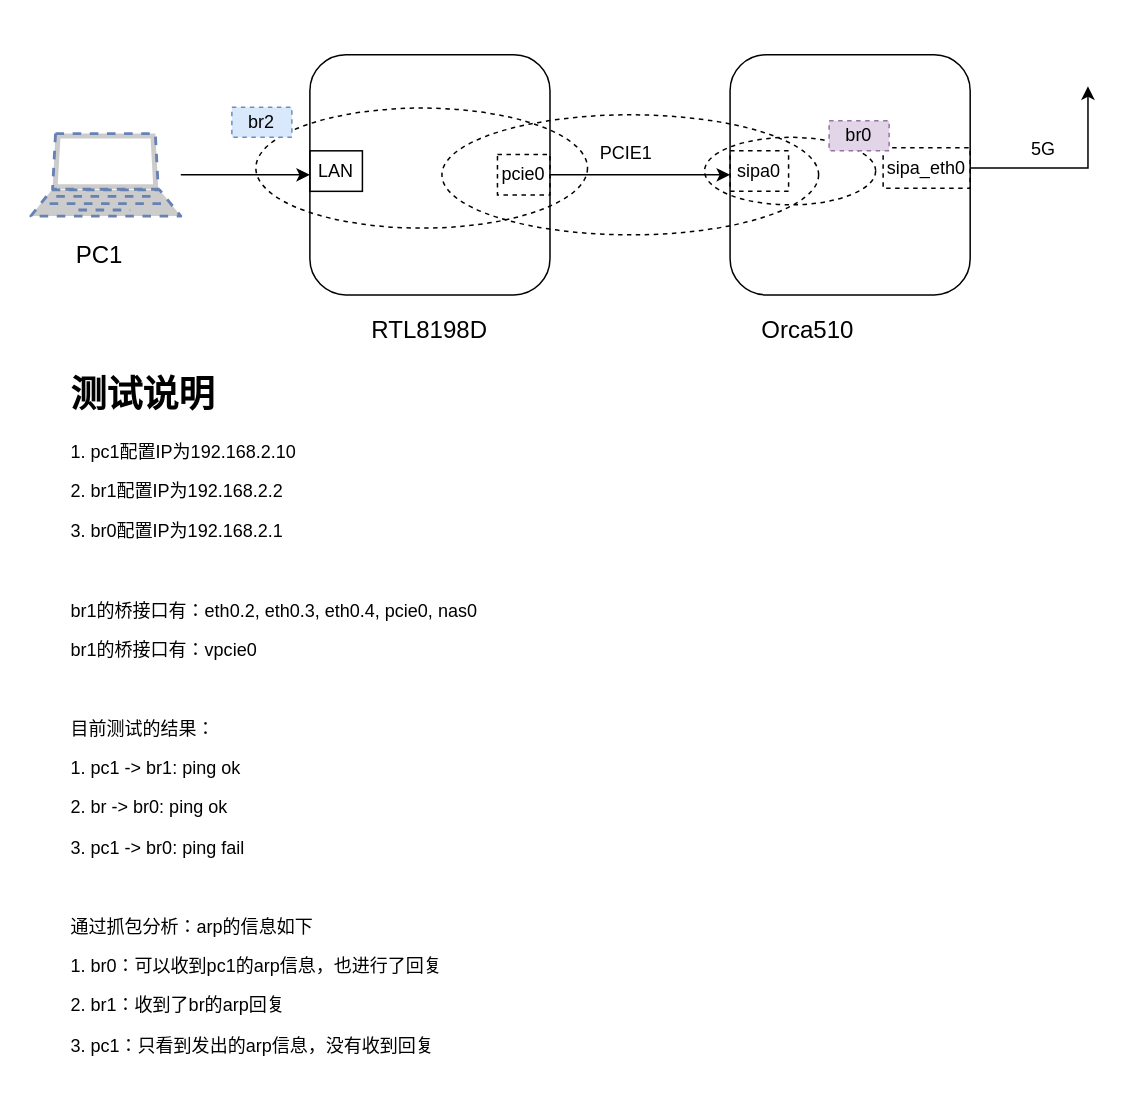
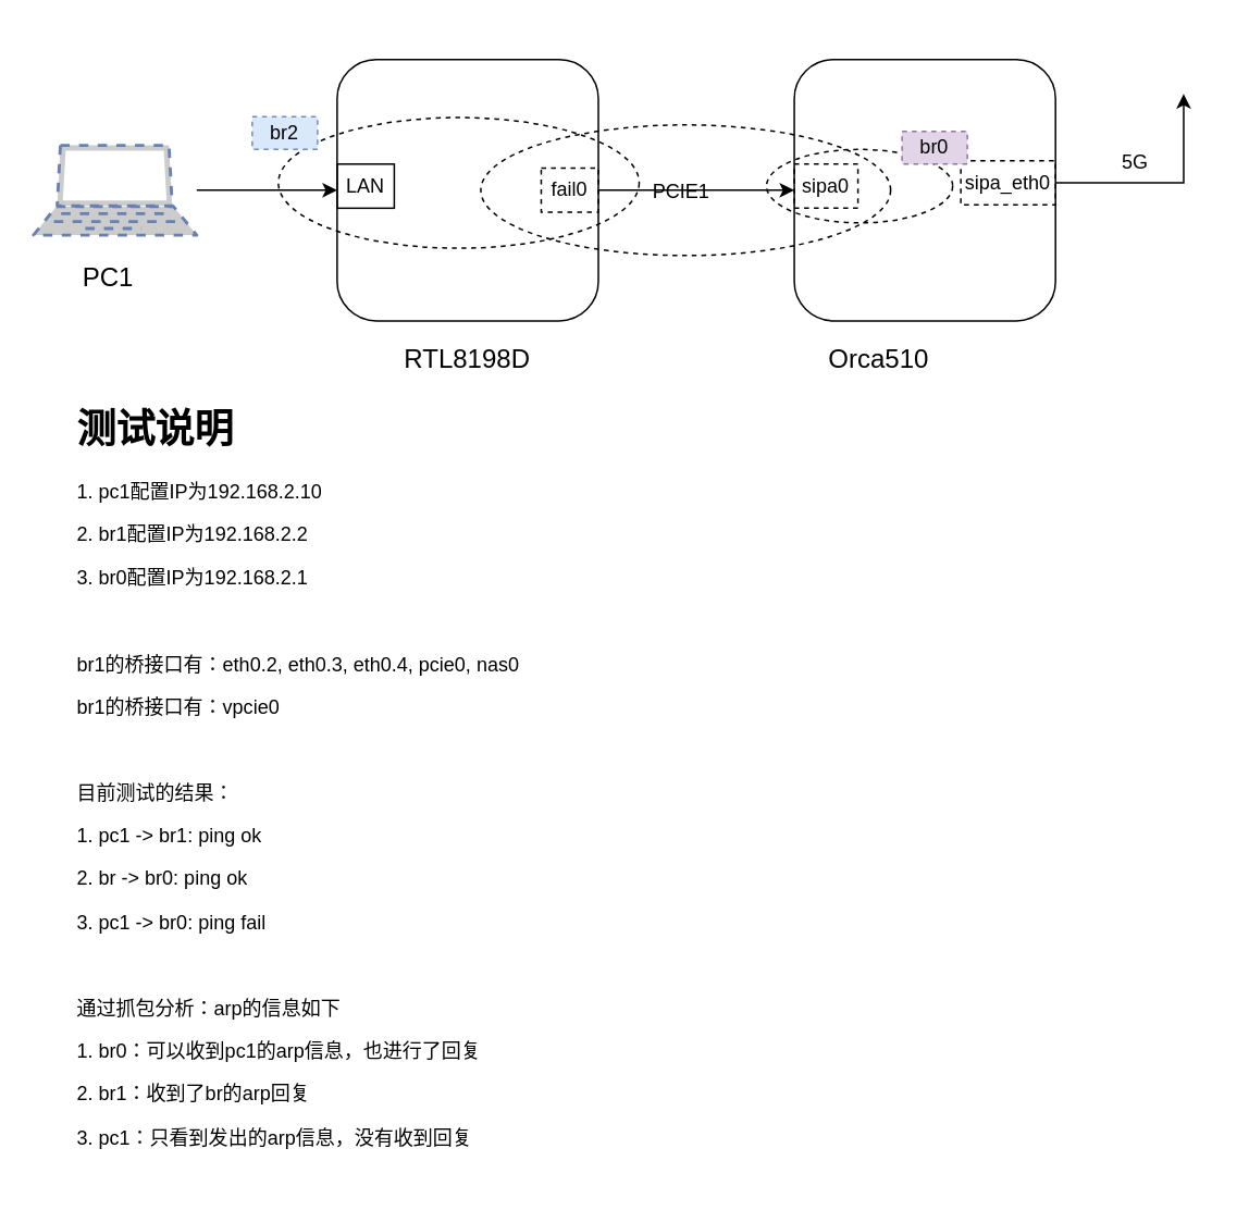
  <mxCell id="0" />
  <mxCell id="1" parent="0" />
  <mxCell id="2" style="edgeStyle=orthogonalEdgeStyle;rounded=0;orthogonalLoop=1;jettySize=auto;html=1;entryX=0;entryY=0.5;entryDx=0;entryDy=0;" edge="1" parent="1" source="3" target="4"><mxGeometry relative="1" as="geometry" /></mxCell>
  <mxCell id="3" value="" style="rounded=1;whiteSpace=wrap;html=1;" vertex="1" parent="1"><mxGeometry x="206" y="36" width="160" height="160" as="geometry" /></mxCell>
  <mxCell id="4" value="" style="rounded=1;whiteSpace=wrap;html=1;" vertex="1" parent="1"><mxGeometry x="486" y="36" width="160" height="160" as="geometry" /></mxCell>
  <mxCell id="5" value="" style="ellipse;whiteSpace=wrap;html=1;fillColor=none;dashed=1;" vertex="1" parent="1"><mxGeometry x="294" y="76" width="251" height="80" as="geometry" /></mxCell>
- <mxCell id="6" value="PCIE1" style="text;html=1;strokeColor=none;fillColor=none;align=center;verticalAlign=middle;whiteSpace=wrap;rounded=0;dashed=1;" vertex="1" parent="1"><mxGeometry x="397" y="92" width="40" height="20" as="geometry" /></mxCell>
- <mxCell id="7" value="pcie0" style="rounded=0;whiteSpace=wrap;html=1;dashed=1;fillColor=none;" vertex="1" parent="1"><mxGeometry x="331" y="102.5" width="35" height="27" as="geometry" /></mxCell>
+ <mxCell id="6" value="PCIE1" style="text;html=1;strokeColor=none;fillColor=none;align=center;verticalAlign=middle;whiteSpace=wrap;rounded=0;dashed=1;" vertex="1" parent="1"><mxGeometry x="397" y="107" width="40" height="20" as="geometry" /></mxCell>
+ <mxCell id="7" value="fail0" style="rounded=0;whiteSpace=wrap;html=1;dashed=1;fillColor=none;" vertex="1" parent="1"><mxGeometry x="331" y="102.5" width="35" height="27" as="geometry" /></mxCell>
  <mxCell id="8" value="sipa0" style="rounded=0;whiteSpace=wrap;html=1;dashed=1;fillColor=none;" vertex="1" parent="1"><mxGeometry x="486" y="100" width="39" height="27" as="geometry" /></mxCell>
  <mxCell id="9" style="edgeStyle=orthogonalEdgeStyle;rounded=0;orthogonalLoop=1;jettySize=auto;html=1;" edge="1" parent="1" source="10" target="3"><mxGeometry relative="1" as="geometry" /></mxCell>
  <mxCell id="10" value="" style="fontColor=#0066CC;verticalAlign=top;verticalLabelPosition=bottom;labelPosition=center;align=center;html=1;outlineConnect=0;fillColor=#CCCCCC;strokeColor=#6881B3;gradientColor=none;gradientDirection=north;strokeWidth=2;shape=mxgraph.networks.laptop;dashed=1;" vertex="1" parent="1"><mxGeometry x="20" y="88.5" width="100" height="55" as="geometry" /></mxCell>
  <mxCell id="11" value="LAN" style="rounded=0;whiteSpace=wrap;html=1;dashed=0;fillColor=none;" vertex="1" parent="1"><mxGeometry x="206" y="100" width="35" height="27" as="geometry" /></mxCell>
  <mxCell id="12" style="edgeStyle=orthogonalEdgeStyle;rounded=0;orthogonalLoop=1;jettySize=auto;html=1;entryX=0.5;entryY=1;entryDx=0;entryDy=0;" edge="1" parent="1" source="13" target="14"><mxGeometry relative="1" as="geometry" /></mxCell>
  <mxCell id="13" value="sipa_eth0" style="rounded=0;whiteSpace=wrap;html=1;dashed=1;fillColor=none;" vertex="1" parent="1"><mxGeometry x="588" y="98" width="58" height="27" as="geometry" /></mxCell>
  <mxCell id="14" value="" style="shape=image;html=1;verticalAlign=top;verticalLabelPosition=bottom;labelBackgroundColor=#ffffff;imageAspect=0;aspect=fixed;image=https://cdn0.iconfinder.com/data/icons/zondicons/20/station-128.png;dashed=1;fillColor=none;" vertex="1" parent="1"><mxGeometry x="706" y="20" width="37" height="37" as="geometry" /></mxCell>
  <mxCell id="15" value="5G" style="text;html=1;strokeColor=none;fillColor=none;align=center;verticalAlign=middle;whiteSpace=wrap;rounded=0;dashed=1;" vertex="1" parent="1"><mxGeometry x="675" y="89" width="40" height="20" as="geometry" /></mxCell>
  <mxCell id="16" value="" style="ellipse;whiteSpace=wrap;html=1;dashed=1;fillColor=none;" vertex="1" parent="1"><mxGeometry x="170" y="71.5" width="221" height="80" as="geometry" /></mxCell>
  <mxCell id="17" value="br2" style="text;html=1;strokeColor=#6c8ebf;fillColor=#dae8fc;align=center;verticalAlign=middle;whiteSpace=wrap;rounded=0;dashed=1;" vertex="1" parent="1"><mxGeometry x="154" y="71" width="40" height="20" as="geometry" /></mxCell>
  <mxCell id="18" value="" style="ellipse;whiteSpace=wrap;html=1;dashed=1;fillColor=none;" vertex="1" parent="1"><mxGeometry x="469" y="91" width="114" height="45" as="geometry" /></mxCell>
  <mxCell id="19" value="br0" style="text;html=1;strokeColor=#9673a6;fillColor=#e1d5e7;align=center;verticalAlign=middle;whiteSpace=wrap;rounded=0;dashed=1;" vertex="1" parent="1"><mxGeometry x="552" y="80" width="40" height="20" as="geometry" /></mxCell>
  <mxCell id="20" value="&lt;font style=&quot;font-size: 16px&quot;&gt;PC1&lt;/font&gt;" style="text;html=1;strokeColor=none;fillColor=none;align=center;verticalAlign=middle;whiteSpace=wrap;rounded=0;dashed=1;" vertex="1" parent="1"><mxGeometry x="46" y="159" width="40" height="20" as="geometry" /></mxCell>
  <mxCell id="21" value="&lt;font style=&quot;font-size: 16px&quot;&gt;RTL8198D&lt;/font&gt;" style="text;html=1;strokeColor=none;fillColor=none;align=center;verticalAlign=middle;whiteSpace=wrap;rounded=0;dashed=1;" vertex="1" parent="1"><mxGeometry x="245.25" y="209" width="81.5" height="20" as="geometry" /></mxCell>
  <mxCell id="22" value="&lt;font style=&quot;font-size: 16px&quot;&gt;Orca510&lt;/font&gt;" style="text;html=1;strokeColor=none;fillColor=none;align=center;verticalAlign=middle;whiteSpace=wrap;rounded=0;dashed=1;" vertex="1" parent="1"><mxGeometry x="497" y="209" width="81.5" height="20" as="geometry" /></mxCell>
  <mxCell id="23" value="&lt;h1&gt;测试说明&lt;/h1&gt;&lt;h1&gt;&lt;p style=&quot;font-size: 12px ; font-weight: 400&quot;&gt;1. pc1配置IP为192.168.2.10&lt;/p&gt;&lt;p style=&quot;font-size: 12px ; font-weight: 400&quot;&gt;2. br1配置IP为192.168.2.2&lt;/p&gt;&lt;p style=&quot;font-size: 12px ; font-weight: 400&quot;&gt;3. br0配置IP为192.168.2.1&lt;/p&gt;&lt;p style=&quot;font-size: 12px ; font-weight: 400&quot;&gt;&lt;br&gt;&lt;/p&gt;&lt;p style=&quot;font-size: 12px ; font-weight: 400&quot;&gt;br1的桥接口有：eth0.2, eth0.3, eth0.4, pcie0, nas0&lt;/p&gt;&lt;p style=&quot;font-size: 12px ; font-weight: 400&quot;&gt;br1的桥接口有：vpcie0&lt;/p&gt;&lt;p style=&quot;font-size: 12px ; font-weight: 400&quot;&gt;&lt;br&gt;&lt;/p&gt;&lt;p style=&quot;font-size: 12px ; font-weight: 400&quot;&gt;目前测试的结果：&lt;/p&gt;&lt;p style=&quot;font-size: 12px ; font-weight: 400&quot;&gt;1. pc1 -&amp;gt; br1: ping ok&lt;/p&gt;&lt;p style=&quot;font-size: 12px ; font-weight: 400&quot;&gt;2. br -&amp;gt; br0: ping ok&lt;/p&gt;&lt;p style=&quot;font-size: 12px ; font-weight: 400&quot;&gt;3. pc1 -&amp;gt; br0: ping fail&lt;/p&gt;&lt;p style=&quot;font-size: 12px ; font-weight: 400&quot;&gt;&lt;br&gt;&lt;/p&gt;&lt;p style=&quot;font-size: 12px ; font-weight: 400&quot;&gt;通过抓包分析：arp的信息如下&lt;/p&gt;&lt;p style=&quot;font-size: 12px ; font-weight: 400&quot;&gt;1. br0：可以收到pc1的arp信息，也进行了回复&lt;/p&gt;&lt;p style=&quot;font-size: 12px ; font-weight: 400&quot;&gt;2. br1：收到了br的arp回复&lt;/p&gt;&lt;p style=&quot;font-size: 12px ; font-weight: 400&quot;&gt;3. pc1：只看到发出的arp信息，没有收到回复&lt;/p&gt;&lt;/h1&gt;" style="text;html=1;strokeColor=none;fillColor=none;spacing=5;spacingTop=-20;whiteSpace=wrap;overflow=hidden;rounded=0;dashed=1;" vertex="1" parent="1"><mxGeometry x="42" y="243" width="628" height="476" as="geometry" /></mxCell>
